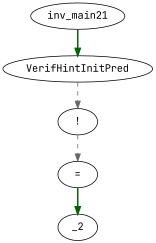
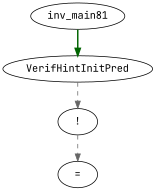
  digraph {
    fontname="JetBrains Mono"
    node [fontname="JetBrains Mono"]
    edge [color=darkgreen fontname="JetBrains Mono" style=bold]
-   n1 [label=inv_main21]
+   n1 [label=inv_main81]
    n2 [label=VerifHintInitPred]
    n3 [label="!"]
    n4 [label="="]
-   n5 [label=_2]
    n1 -> n2
    n2 -> n3 [color=gray40 style=dashed]
    n3 -> n4 [color=gray40 style=dashed]
-   n4 -> n5
  }
